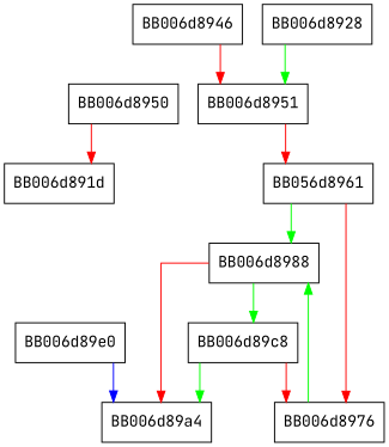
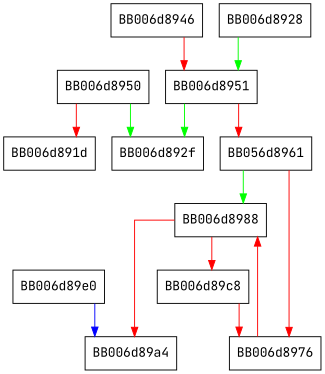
  digraph {
    fontname="JetBrains Mono"
    splines=ortho
    node [fontname="JetBrains Mono" shape=box]
    edge [color=red fontname="JetBrains Mono"]
    n1 [label=BB006d8950]
+   BB006d892f
    BB006d891d
    n4 [label=BB006d8946]
    BB006d8951
    BB006d8928
    n7 [label=BB056d8961]
    BB006d8988
    BB006d8976
    BB006d89a4
    BB006d89c8
    BB006d89e0
+   n1 -> BB006d892f [color=green]
    n1 -> BB006d891d
    n4 -> BB006d8951
+   BB006d8951 -> BB006d892f [color=green]
    BB006d8951 -> n7
    BB006d8928 -> BB006d8951 [color=green]
    n7 -> BB006d8988 [color=green]
    n7 -> BB006d8976
    BB006d8988 -> BB006d89a4
-   BB006d8988 -> BB006d89c8 [color=green]
-   BB006d8976 -> BB006d8988 [color=green]
+   BB006d8988 -> BB006d89c8
+   BB006d8976 -> BB006d8988
    BB006d89c8 -> BB006d8976
-   BB006d89c8 -> BB006d89a4 [color=green]
    BB006d89e0 -> BB006d89a4 [color=blue]
  }
